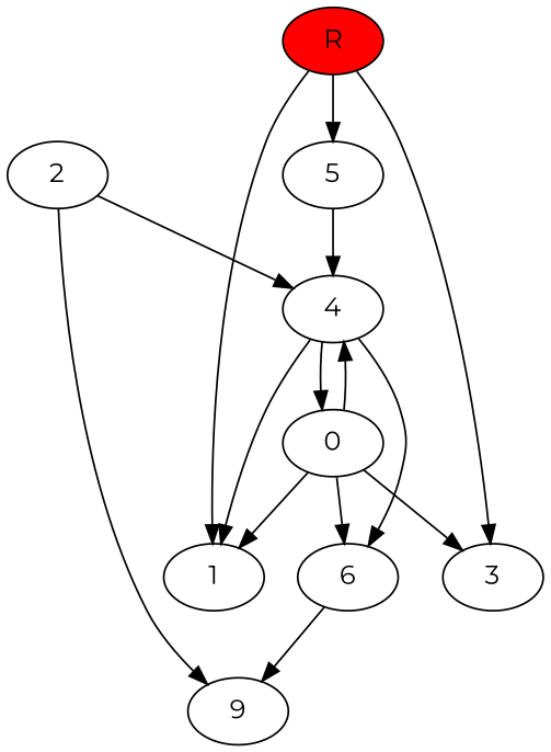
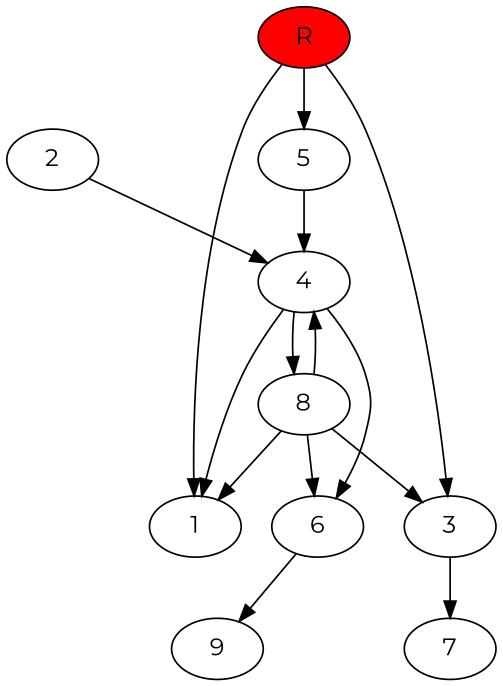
  digraph {
    fontname=Montserrat
    node [fontname=Montserrat]
    edge [fontname=Montserrat]
    2
    4
    9
-   8 [label=0]
+   8
    1
    6
    3
+   7
    5
    R [fillcolor="#ff0000" style=filled]
    2 -> 4
-   2 -> 9
    4 -> 8
    4 -> 1
    4 -> 6
    8 -> 4
    8 -> 1
    8 -> 6
    8 -> 3
    6 -> 9
+   3 -> 7
    5 -> 4
    R -> 1
    R -> 3
    R -> 5
  }
